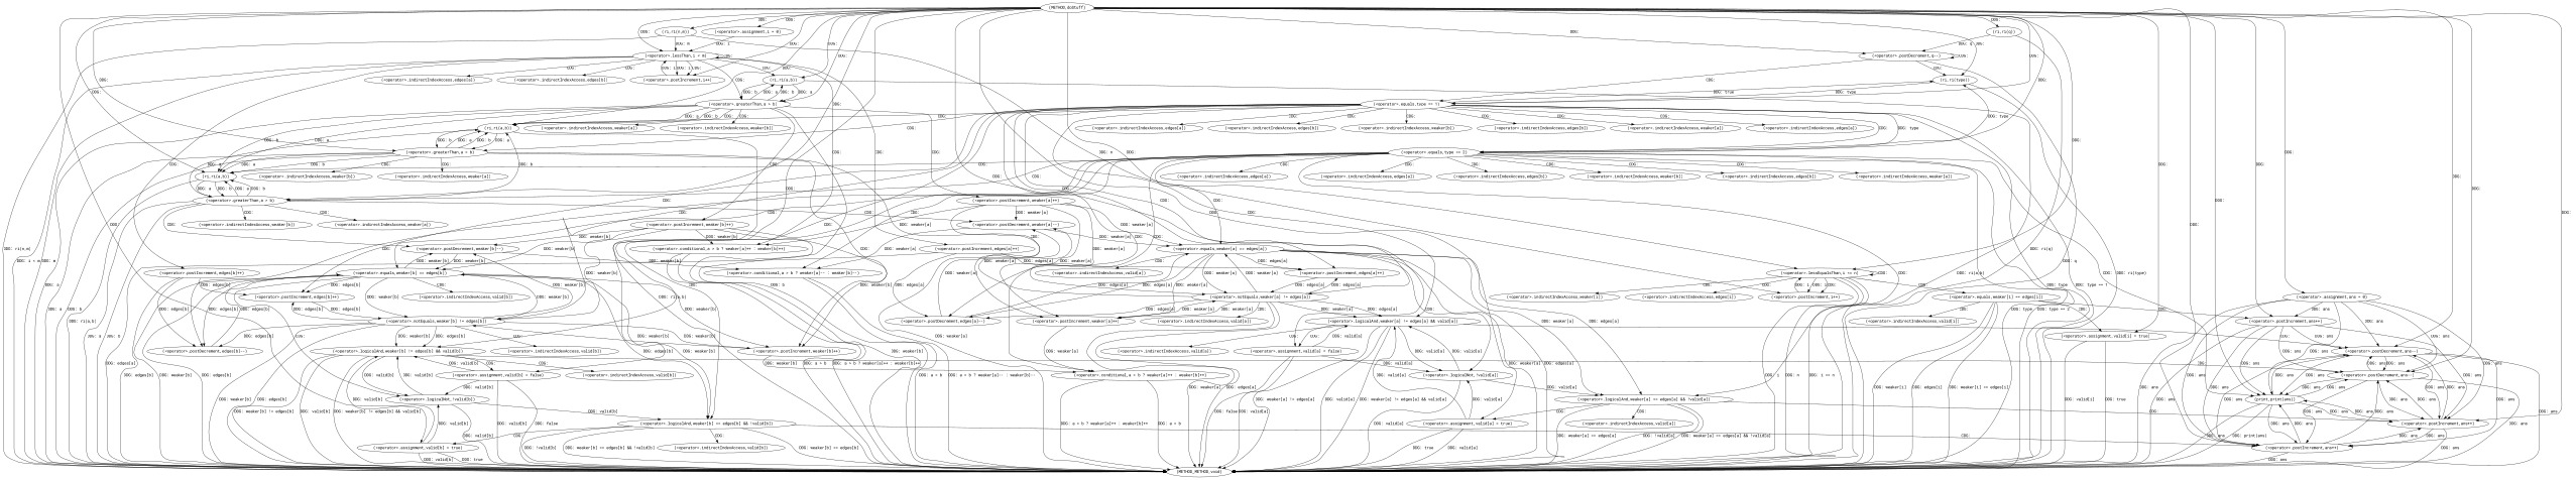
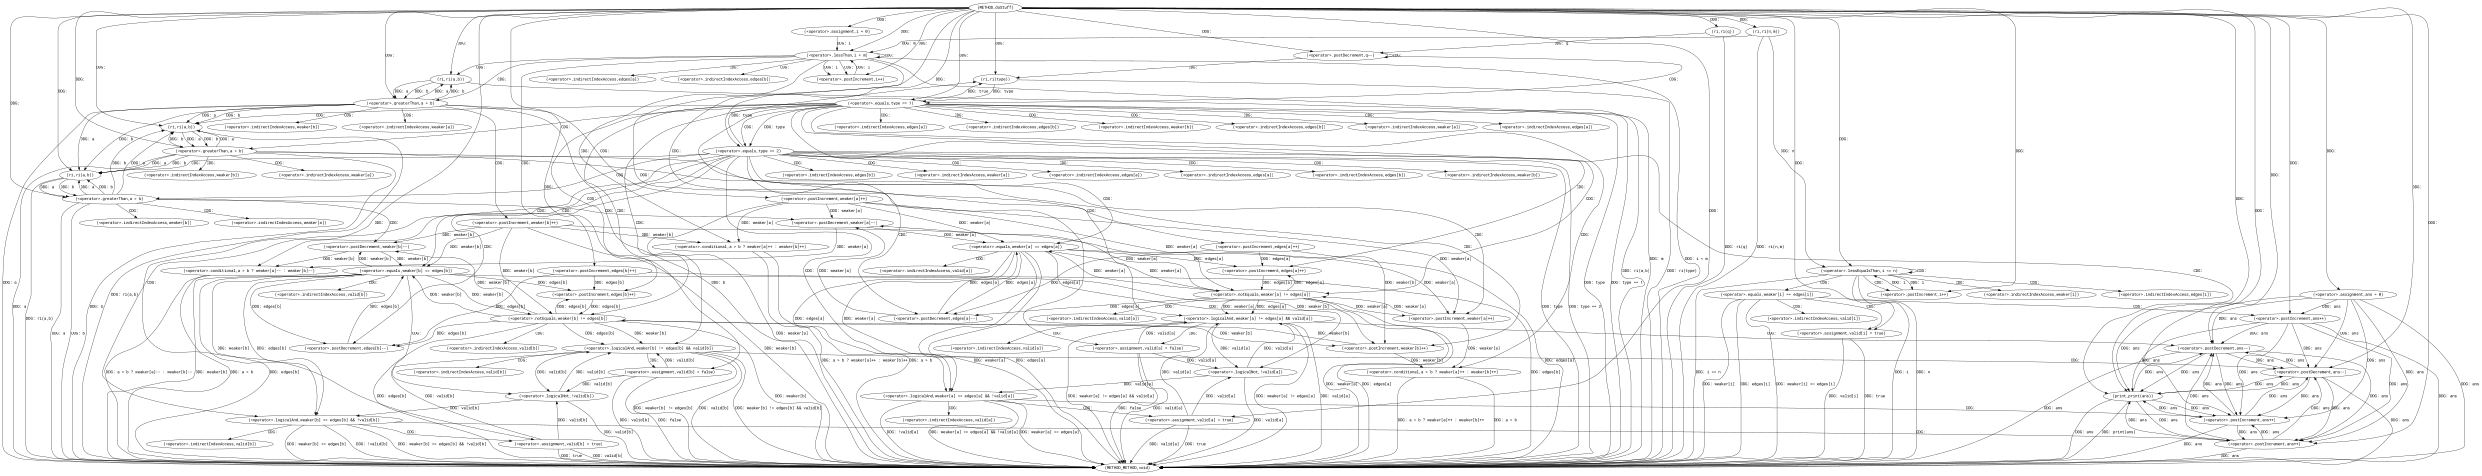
  digraph {
    fontname="Roboto Mono"
    node [fontname="Roboto Mono"]
    edge [fontname="Roboto Mono"]
    n1 [label="(METHOD,doStuff)"]
    n2 [label="(ri,ri(n,m))"]
    n3 [label="(<operator>.assignment,ans = 0)"]
    n4 [label="(ri,ri(q))"]
    n5 [label="(<operator>.assignment,i = 0)"]
    n6 [label="(<operator>.lessThan,i < m)"]
    n7 [label="(<operator>.postIncrement,i++)"]
    n8 [label="(<operator>.lessEqualsThan,i <= n)"]
    n9 [label="(<operator>.postIncrement,i++)"]
    n10 [label="(<operator>.postDecrement,q--)"]
    n11 [label="(ri,ri(a,b))"]
    n12 [label="(ri,ri(type))"]
    n13 [label="(<operator>.equals,type == 1)"]
    n14 [label="(<operator>.greaterThan,a > b)"]
    n15 [label="(<operator>.postIncrement,ans++)"]
    n16 [label="(<operator>.assignment,valid[i] = true)"]
    n17 [label="(ri,ri(a,b))"]
    n18 [label="(<operator>.equals,type == 2)"]
    n19 [label="(<operator>.greaterThan,a > b)"]
    n20 [label="(<operator>.postDecrement,ans--)"]
    n21 [label="(<operator>.assignment,valid[b] = false)"]
    n22 [label="(<operator>.postDecrement,ans--)"]
    n23 [label="(<operator>.assignment,valid[a] = false)"]
    n24 [label="(ri,ri(a,b))"]
    n25 [label="(print,print(ans))"]
    n26 [label="(<operator>.greaterThan,a > b)"]
    n27 [label="(<operator>.postIncrement,ans++)"]
    n28 [label="(<operator>.assignment,valid[b] = true)"]
    n29 [label="(<operator>.postIncrement,ans++)"]
    n30 [label="(<operator>.assignment,valid[a] = true)"]
    n31 [label="(METHOD_METHOD,void)"]
    n32 [label="(<operator>.postIncrement,edges[a]++)"]
    n33 [label="(<operator>.postIncrement,edges[b]++)"]
    n34 [label="(<operator>.conditional,a > b ? weaker[a]++ : weaker[b]++)"]
    n35 [label="(<operator>.indirectIndexAccess,edges[a])"]
    n36 [label="(<operator>.indirectIndexAccess,edges[b])"]
    n37 [label="(<operator>.equals,weaker[i] == edges[i])"]
    n38 [label="(<operator>.indirectIndexAccess,weaker[i])"]
    n39 [label="(<operator>.indirectIndexAccess,edges[i])"]
    n40 [label="(<operator>.postIncrement,edges[a]++)"]
    n41 [label="(<operator>.postIncrement,edges[b]++)"]
    n42 [label="(<operator>.conditional,a > b ? weaker[a]++ : weaker[b]++)"]
    n43 [label="(<operator>.logicalAnd,weaker[b] != edges[b] && valid[b])"]
    n44 [label="(<operator>.logicalAnd,weaker[a] != edges[a] && valid[a])"]
    n45 [label="(<operator>.notEquals,weaker[b] != edges[b])"]
    n46 [label="(<operator>.notEquals,weaker[a] != edges[a])"]
    n47 [label="(<operator>.indirectIndexAccess,edges[a])"]
    n48 [label="(<operator>.indirectIndexAccess,edges[b])"]
    n49 [label="(<operator>.indirectIndexAccess,weaker[b])"]
    n50 [label="(<operator>.indirectIndexAccess,edges[b])"]
    n51 [label="(<operator>.indirectIndexAccess,weaker[a])"]
    n52 [label="(<operator>.indirectIndexAccess,edges[a])"]
    n53 [label="(<operator>.postIncrement,weaker[a]++)"]
    n54 [label="(<operator>.postIncrement,weaker[b]++)"]
    n55 [label="(<operator>.indirectIndexAccess,weaker[a])"]
    n56 [label="(<operator>.indirectIndexAccess,weaker[b])"]
    n57 [label="(<operator>.postDecrement,edges[a]--)"]
    n58 [label="(<operator>.postDecrement,edges[b]--)"]
    n59 [label="(<operator>.equals,weaker[a] == edges[a])"]
    n60 [label="(<operator>.equals,weaker[b] == edges[b])"]
    n61 [label="(<operator>.conditional,a > b ? weaker[a]-- : weaker[b]--)"]
    n62 [label="(<operator>.logicalAnd,weaker[b] == edges[b] && !valid[b])"]
    n63 [label="(<operator>.logicalAnd,weaker[a] == edges[a] && !valid[a])"]
    n64 [label="(<operator>.indirectIndexAccess,edges[a])"]
    n65 [label="(<operator>.indirectIndexAccess,edges[b])"]
    n66 [label="(<operator>.indirectIndexAccess,weaker[b])"]
    n67 [label="(<operator>.indirectIndexAccess,edges[b])"]
    n68 [label="(<operator>.indirectIndexAccess,weaker[a])"]
    n69 [label="(<operator>.indirectIndexAccess,edges[a])"]
    n70 [label="(<operator>.postIncrement,weaker[a]++)"]
    n71 [label="(<operator>.postIncrement,weaker[b]++)"]
    n72 [label="(<operator>.indirectIndexAccess,weaker[a])"]
    n73 [label="(<operator>.indirectIndexAccess,weaker[b])"]
    n74 [label="(<operator>.logicalNot,!valid[b])"]
    n75 [label="(<operator>.logicalNot,!valid[a])"]
    n76 [label="(<operator>.postDecrement,weaker[a]--)"]
    n77 [label="(<operator>.postDecrement,weaker[b]--)"]
    n78 [label="(<operator>.indirectIndexAccess,weaker[a])"]
    n79 [label="(<operator>.indirectIndexAccess,weaker[b])"]
    n80 [label="(<operator>.indirectIndexAccess,valid[i])"]
    n81 [label="(<operator>.indirectIndexAccess,valid[b])"]
    n82 [label="(<operator>.indirectIndexAccess,valid[a])"]
    n83 [label="(<operator>.indirectIndexAccess,valid[b])"]
    n84 [label="(<operator>.indirectIndexAccess,valid[a])"]
    n85 [label="(<operator>.indirectIndexAccess,valid[a])"]
    n86 [label="(<operator>.indirectIndexAccess,valid[b])"]
    n87 [label="(<operator>.indirectIndexAccess,valid[b])"]
    n88 [label="(<operator>.indirectIndexAccess,valid[a])"]
    n1 -> n2 [label="DDG: "]
    n1 -> n3 [label="DDG: "]
    n1 -> n4 [label="DDG: "]
    n1 -> n5 [label="DDG: "]
    n1 -> n6 [label="DDG: "]
    n1 -> n7 [label="DDG: "]
    n1 -> n8 [label="DDG: "]
    n1 -> n9 [label="DDG: "]
    n1 -> n10 [label="DDG: "]
    n1 -> n11 [label="DDG: "]
    n1 -> n12 [label="DDG: "]
    n1 -> n13 [label="DDG: "]
    n1 -> n14 [label="DDG: "]
    n1 -> n15 [label="DDG: "]
    n1 -> n16 [label="DDG: "]
    n1 -> n17 [label="DDG: "]
    n1 -> n18 [label="DDG: "]
    n1 -> n19 [label="DDG: "]
    n1 -> n20 [label="DDG: "]
    n1 -> n21 [label="DDG: "]
    n1 -> n22 [label="DDG: "]
    n1 -> n23 [label="DDG: "]
    n1 -> n24 [label="DDG: "]
    n1 -> n25 [label="DDG: "]
    n1 -> n26 [label="DDG: "]
    n1 -> n27 [label="DDG: "]
    n1 -> n28 [label="DDG: "]
    n1 -> n29 [label="DDG: "]
    n1 -> n30 [label="DDG: "]
    n2 -> n6 [label="DDG: m"]
    n2 -> n8 [label="DDG: n"]
    n2 -> n31 [label="DDG: ri(n,m)"]
    n3 -> n15 [label="DDG: ans"]
    n3 -> n20 [label="DDG: ans"]
    n3 -> n22 [label="DDG: ans"]
    n3 -> n25 [label="DDG: ans"]
    n3 -> n27 [label="DDG: ans"]
    n3 -> n29 [label="DDG: ans"]
    n3 -> n31 [label="DDG: ans"]
    n4 -> n10 [label="DDG: q"]
    n4 -> n31 [label="DDG: ri(q)"]
    n5 -> n6 [label="DDG: i"]
    n6 -> n6 [label="CDG: "]
    n6 -> n7 [label="DDG: i"]
    n6 -> n7 [label="CDG: "]
    n6 -> n11 [label="CDG: "]
    n6 -> n14 [label="CDG: "]
    n6 -> n31 [label="DDG: m"]
    n6 -> n31 [label="DDG: i < m"]
    n6 -> n32 [label="CDG: "]
    n6 -> n33 [label="CDG: "]
    n6 -> n34 [label="CDG: "]
    n6 -> n35 [label="CDG: "]
    n6 -> n36 [label="CDG: "]
    n7 -> n6 [label="DDG: i"]
    n8 -> n8 [label="CDG: "]
    n8 -> n9 [label="DDG: i"]
    n8 -> n9 [label="CDG: "]
    n8 -> n31 [label="DDG: i"]
    n8 -> n31 [label="DDG: n"]
    n8 -> n31 [label="DDG: i <= n"]
    n8 -> n37 [label="CDG: "]
    n8 -> n38 [label="CDG: "]
    n8 -> n39 [label="CDG: "]
    n9 -> n8 [label="DDG: i"]
    n10 -> n10 [label="CDG: "]
    n10 -> n12 [label="CDG: "]
    n10 -> n13 [label="CDG: "]
-   n10 -> n31 [label="DDG: q"]
    n11 -> n14 [label="DDG: a"]
    n11 -> n14 [label="DDG: b"]
    n11 -> n31 [label="DDG: ri(a,b)"]
    n12 -> n13 [label="DDG: type"]
    n12 -> n31 [label="DDG: ri(type)"]
    n13 -> n12 [label="DDG: true"]
    n13 -> n17 [label="CDG: "]
    n13 -> n18 [label="DDG: type"]
    n13 -> n18 [label="CDG: "]
    n13 -> n19 [label="CDG: "]
    n13 -> n31 [label="DDG: type"]
    n13 -> n31 [label="DDG: type == 1"]
    n13 -> n40 [label="CDG: "]
    n13 -> n41 [label="CDG: "]
    n13 -> n42 [label="CDG: "]
    n13 -> n43 [label="CDG: "]
    n13 -> n44 [label="CDG: "]
    n13 -> n45 [label="CDG: "]
    n13 -> n46 [label="CDG: "]
    n13 -> n47 [label="CDG: "]
    n13 -> n48 [label="CDG: "]
    n13 -> n49 [label="CDG: "]
    n13 -> n50 [label="CDG: "]
    n13 -> n51 [label="CDG: "]
    n13 -> n52 [label="CDG: "]
    n14 -> n11 [label="DDG: a"]
    n14 -> n11 [label="DDG: b"]
    n14 -> n17 [label="DDG: a"]
    n14 -> n17 [label="DDG: b"]
    n14 -> n24 [label="DDG: a"]
    n14 -> n24 [label="DDG: b"]
    n14 -> n31 [label="DDG: a"]
    n14 -> n31 [label="DDG: b"]
    n14 -> n53 [label="CDG: "]
    n14 -> n54 [label="CDG: "]
    n14 -> n55 [label="CDG: "]
    n14 -> n56 [label="CDG: "]
    n15 -> n20 [label="DDG: ans"]
    n15 -> n22 [label="DDG: ans"]
    n15 -> n25 [label="DDG: ans"]
    n15 -> n27 [label="DDG: ans"]
    n15 -> n29 [label="DDG: ans"]
    n15 -> n31 [label="DDG: ans"]
    n16 -> n31 [label="DDG: valid[i]"]
    n16 -> n31 [label="DDG: true"]
    n17 -> n19 [label="DDG: a"]
    n17 -> n19 [label="DDG: b"]
    n17 -> n31 [label="DDG: ri(a,b)"]
    n18 -> n12 [label="DDG: type"]
    n18 -> n24 [label="CDG: "]
    n18 -> n25 [label="CDG: "]
    n18 -> n26 [label="CDG: "]
    n18 -> n31 [label="DDG: type"]
    n18 -> n31 [label="DDG: type == 2"]
    n18 -> n57 [label="CDG: "]
    n18 -> n58 [label="CDG: "]
    n18 -> n59 [label="CDG: "]
    n18 -> n60 [label="CDG: "]
    n18 -> n61 [label="CDG: "]
    n18 -> n62 [label="CDG: "]
    n18 -> n63 [label="CDG: "]
    n18 -> n64 [label="CDG: "]
    n18 -> n65 [label="CDG: "]
    n18 -> n66 [label="CDG: "]
    n18 -> n67 [label="CDG: "]
    n18 -> n68 [label="CDG: "]
    n18 -> n69 [label="CDG: "]
    n19 -> n17 [label="DDG: a"]
    n19 -> n17 [label="DDG: b"]
    n19 -> n24 [label="DDG: a"]
    n19 -> n24 [label="DDG: b"]
    n19 -> n31 [label="DDG: a"]
    n19 -> n31 [label="DDG: b"]
    n19 -> n70 [label="CDG: "]
    n19 -> n71 [label="CDG: "]
    n19 -> n72 [label="CDG: "]
    n19 -> n73 [label="CDG: "]
    n20 -> n22 [label="DDG: ans"]
    n20 -> n25 [label="DDG: ans"]
    n20 -> n27 [label="DDG: ans"]
    n20 -> n29 [label="DDG: ans"]
    n20 -> n31 [label="DDG: ans"]
    n21 -> n31 [label="DDG: valid[b]"]
    n21 -> n31 [label="DDG: false"]
    n21 -> n43 [label="DDG: valid[b]"]
    n21 -> n74 [label="DDG: valid[b]"]
    n22 -> n20 [label="DDG: ans"]
    n22 -> n25 [label="DDG: ans"]
    n22 -> n27 [label="DDG: ans"]
    n22 -> n29 [label="DDG: ans"]
    n22 -> n31 [label="DDG: ans"]
    n23 -> n31 [label="DDG: valid[a]"]
    n23 -> n31 [label="DDG: false"]
    n23 -> n44 [label="DDG: valid[a]"]
    n23 -> n75 [label="DDG: valid[a]"]
    n24 -> n26 [label="DDG: a"]
    n24 -> n26 [label="DDG: b"]
    n24 -> n31 [label="DDG: ri(a,b)"]
    n25 -> n20 [label="DDG: ans"]
    n25 -> n22 [label="DDG: ans"]
    n25 -> n27 [label="DDG: ans"]
    n25 -> n29 [label="DDG: ans"]
    n25 -> n31 [label="DDG: ans"]
    n25 -> n31 [label="DDG: print(ans)"]
    n26 -> n17 [label="DDG: a"]
    n26 -> n17 [label="DDG: b"]
    n26 -> n24 [label="DDG: a"]
    n26 -> n24 [label="DDG: b"]
    n26 -> n31 [label="DDG: a"]
    n26 -> n31 [label="DDG: b"]
    n26 -> n76 [label="CDG: "]
    n26 -> n77 [label="CDG: "]
    n26 -> n78 [label="CDG: "]
    n26 -> n79 [label="CDG: "]
    n27 -> n20 [label="DDG: ans"]
    n27 -> n22 [label="DDG: ans"]
    n27 -> n25 [label="DDG: ans"]
    n27 -> n29 [label="DDG: ans"]
    n27 -> n31 [label="DDG: ans"]
    n28 -> n31 [label="DDG: valid[b]"]
    n28 -> n31 [label="DDG: true"]
    n28 -> n43 [label="DDG: valid[b]"]
    n28 -> n74 [label="DDG: valid[b]"]
    n29 -> n20 [label="DDG: ans"]
    n29 -> n22 [label="DDG: ans"]
    n29 -> n25 [label="DDG: ans"]
    n29 -> n27 [label="DDG: ans"]
    n29 -> n31 [label="DDG: ans"]
    n30 -> n31 [label="DDG: valid[a]"]
    n30 -> n31 [label="DDG: true"]
    n30 -> n44 [label="DDG: valid[a]"]
    n30 -> n75 [label="DDG: valid[a]"]
    n32 -> n31 [label="DDG: edges[a]"]
    n32 -> n40 [label="DDG: edges[a]"]
    n32 -> n57 [label="DDG: edges[a]"]
    n33 -> n31 [label="DDG: edges[b]"]
    n33 -> n41 [label="DDG: edges[b]"]
    n33 -> n58 [label="DDG: edges[b]"]
    n34 -> n31 [label="DDG: a > b"]
    n34 -> n31 [label="DDG: a > b ? weaker[a]++ : weaker[b]++"]
    n37 -> n15 [label="CDG: "]
    n37 -> n16 [label="CDG: "]
    n37 -> n31 [label="DDG: weaker[i]"]
    n37 -> n31 [label="DDG: edges[i]"]
    n37 -> n31 [label="DDG: weaker[i] == edges[i]"]
    n37 -> n80 [label="CDG: "]
    n40 -> n46 [label="DDG: edges[a]"]
    n41 -> n45 [label="DDG: edges[b]"]
    n42 -> n31 [label="DDG: a > b"]
    n42 -> n31 [label="DDG: a > b ? weaker[a]++ : weaker[b]++"]
    n43 -> n20 [label="CDG: "]
    n43 -> n21 [label="CDG: "]
    n43 -> n31 [label="DDG: weaker[b] != edges[b]"]
    n43 -> n31 [label="DDG: valid[b]"]
    n43 -> n31 [label="DDG: weaker[b] != edges[b] && valid[b]"]
    n43 -> n74 [label="DDG: valid[b]"]
    n43 -> n81 [label="CDG: "]
    n44 -> n22 [label="CDG: "]
    n44 -> n23 [label="CDG: "]
    n44 -> n31 [label="DDG: weaker[a] != edges[a]"]
    n44 -> n31 [label="DDG: valid[a]"]
    n44 -> n31 [label="DDG: weaker[a] != edges[a] && valid[a]"]
    n44 -> n75 [label="DDG: valid[a]"]
    n44 -> n82 [label="CDG: "]
    n45 -> n31 [label="DDG: weaker[b]"]
    n45 -> n31 [label="DDG: edges[b]"]
    n45 -> n41 [label="DDG: edges[b]"]
    n45 -> n43 [label="DDG: weaker[b]"]
    n45 -> n43 [label="DDG: edges[b]"]
    n45 -> n58 [label="DDG: edges[b]"]
    n45 -> n60 [label="DDG: weaker[b]"]
    n45 -> n71 [label="DDG: weaker[b]"]
    n45 -> n77 [label="DDG: weaker[b]"]
    n45 -> n83 [label="CDG: "]
    n46 -> n31 [label="DDG: weaker[a]"]
    n46 -> n31 [label="DDG: edges[a]"]
    n46 -> n40 [label="DDG: edges[a]"]
    n46 -> n44 [label="DDG: weaker[a]"]
    n46 -> n44 [label="DDG: edges[a]"]
    n46 -> n57 [label="DDG: edges[a]"]
    n46 -> n59 [label="DDG: weaker[a]"]
    n46 -> n70 [label="DDG: weaker[a]"]
    n46 -> n76 [label="DDG: weaker[a]"]
    n46 -> n84 [label="CDG: "]
    n53 -> n31 [label="DDG: weaker[a]"]
    n53 -> n34 [label="DDG: weaker[a]"]
    n53 -> n46 [label="DDG: weaker[a]"]
    n53 -> n59 [label="DDG: weaker[a]"]
    n53 -> n70 [label="DDG: weaker[a]"]
    n53 -> n76 [label="DDG: weaker[a]"]
    n54 -> n31 [label="DDG: weaker[b]"]
    n54 -> n34 [label="DDG: weaker[b]"]
    n54 -> n45 [label="DDG: weaker[b]"]
    n54 -> n60 [label="DDG: weaker[b]"]
    n54 -> n71 [label="DDG: weaker[b]"]
    n54 -> n77 [label="DDG: weaker[b]"]
    n57 -> n59 [label="DDG: edges[a]"]
    n57 -> n76 [label="DDG: weaker[a]"]
    n58 -> n60 [label="DDG: edges[b]"]
    n59 -> n31 [label="DDG: weaker[a]"]
    n59 -> n31 [label="DDG: edges[a]"]
    n59 -> n40 [label="DDG: edges[a]"]
    n59 -> n46 [label="DDG: weaker[a]"]
    n59 -> n57 [label="DDG: edges[a]"]
    n59 -> n63 [label="DDG: weaker[a]"]
    n59 -> n63 [label="DDG: edges[a]"]
    n59 -> n70 [label="DDG: weaker[a]"]
    n59 -> n75 [label="CDG: "]
    n59 -> n85 [label="CDG: "]
    n60 -> n31 [label="DDG: weaker[b]"]
    n60 -> n31 [label="DDG: edges[b]"]
    n60 -> n41 [label="DDG: edges[b]"]
    n60 -> n45 [label="DDG: weaker[b]"]
    n60 -> n58 [label="DDG: edges[b]"]
    n60 -> n62 [label="DDG: edges[b]"]
    n60 -> n62 [label="DDG: weaker[b]"]
    n60 -> n71 [label="DDG: weaker[b]"]
    n60 -> n74 [label="CDG: "]
    n60 -> n77 [label="DDG: weaker[b]"]
    n60 -> n86 [label="CDG: "]
    n61 -> n31 [label="DDG: a > b"]
    n61 -> n31 [label="DDG: a > b ? weaker[a]-- : weaker[b]--"]
    n62 -> n27 [label="CDG: "]
    n62 -> n28 [label="CDG: "]
    n62 -> n31 [label="DDG: weaker[b] == edges[b]"]
    n62 -> n31 [label="DDG: !valid[b]"]
    n62 -> n31 [label="DDG: weaker[b] == edges[b] && !valid[b]"]
    n62 -> n87 [label="CDG: "]
    n63 -> n29 [label="CDG: "]
    n63 -> n30 [label="CDG: "]
    n63 -> n31 [label="DDG: weaker[a] == edges[a]"]
    n63 -> n31 [label="DDG: !valid[a]"]
    n63 -> n31 [label="DDG: weaker[a] == edges[a] && !valid[a]"]
    n63 -> n88 [label="CDG: "]
    n70 -> n42 [label="DDG: weaker[a]"]
    n70 -> n46 [label="DDG: weaker[a]"]
    n71 -> n42 [label="DDG: weaker[b]"]
    n71 -> n45 [label="DDG: weaker[b]"]
    n74 -> n31 [label="DDG: valid[b]"]
    n74 -> n43 [label="DDG: valid[b]"]
    n74 -> n62 [label="DDG: valid[b]"]
    n75 -> n31 [label="DDG: valid[a]"]
    n75 -> n44 [label="DDG: valid[a]"]
    n75 -> n63 [label="DDG: valid[a]"]
    n76 -> n59 [label="DDG: weaker[a]"]
    n76 -> n61 [label="DDG: weaker[a]"]
    n77 -> n60 [label="DDG: weaker[b]"]
    n77 -> n61 [label="DDG: weaker[b]"]
  }
